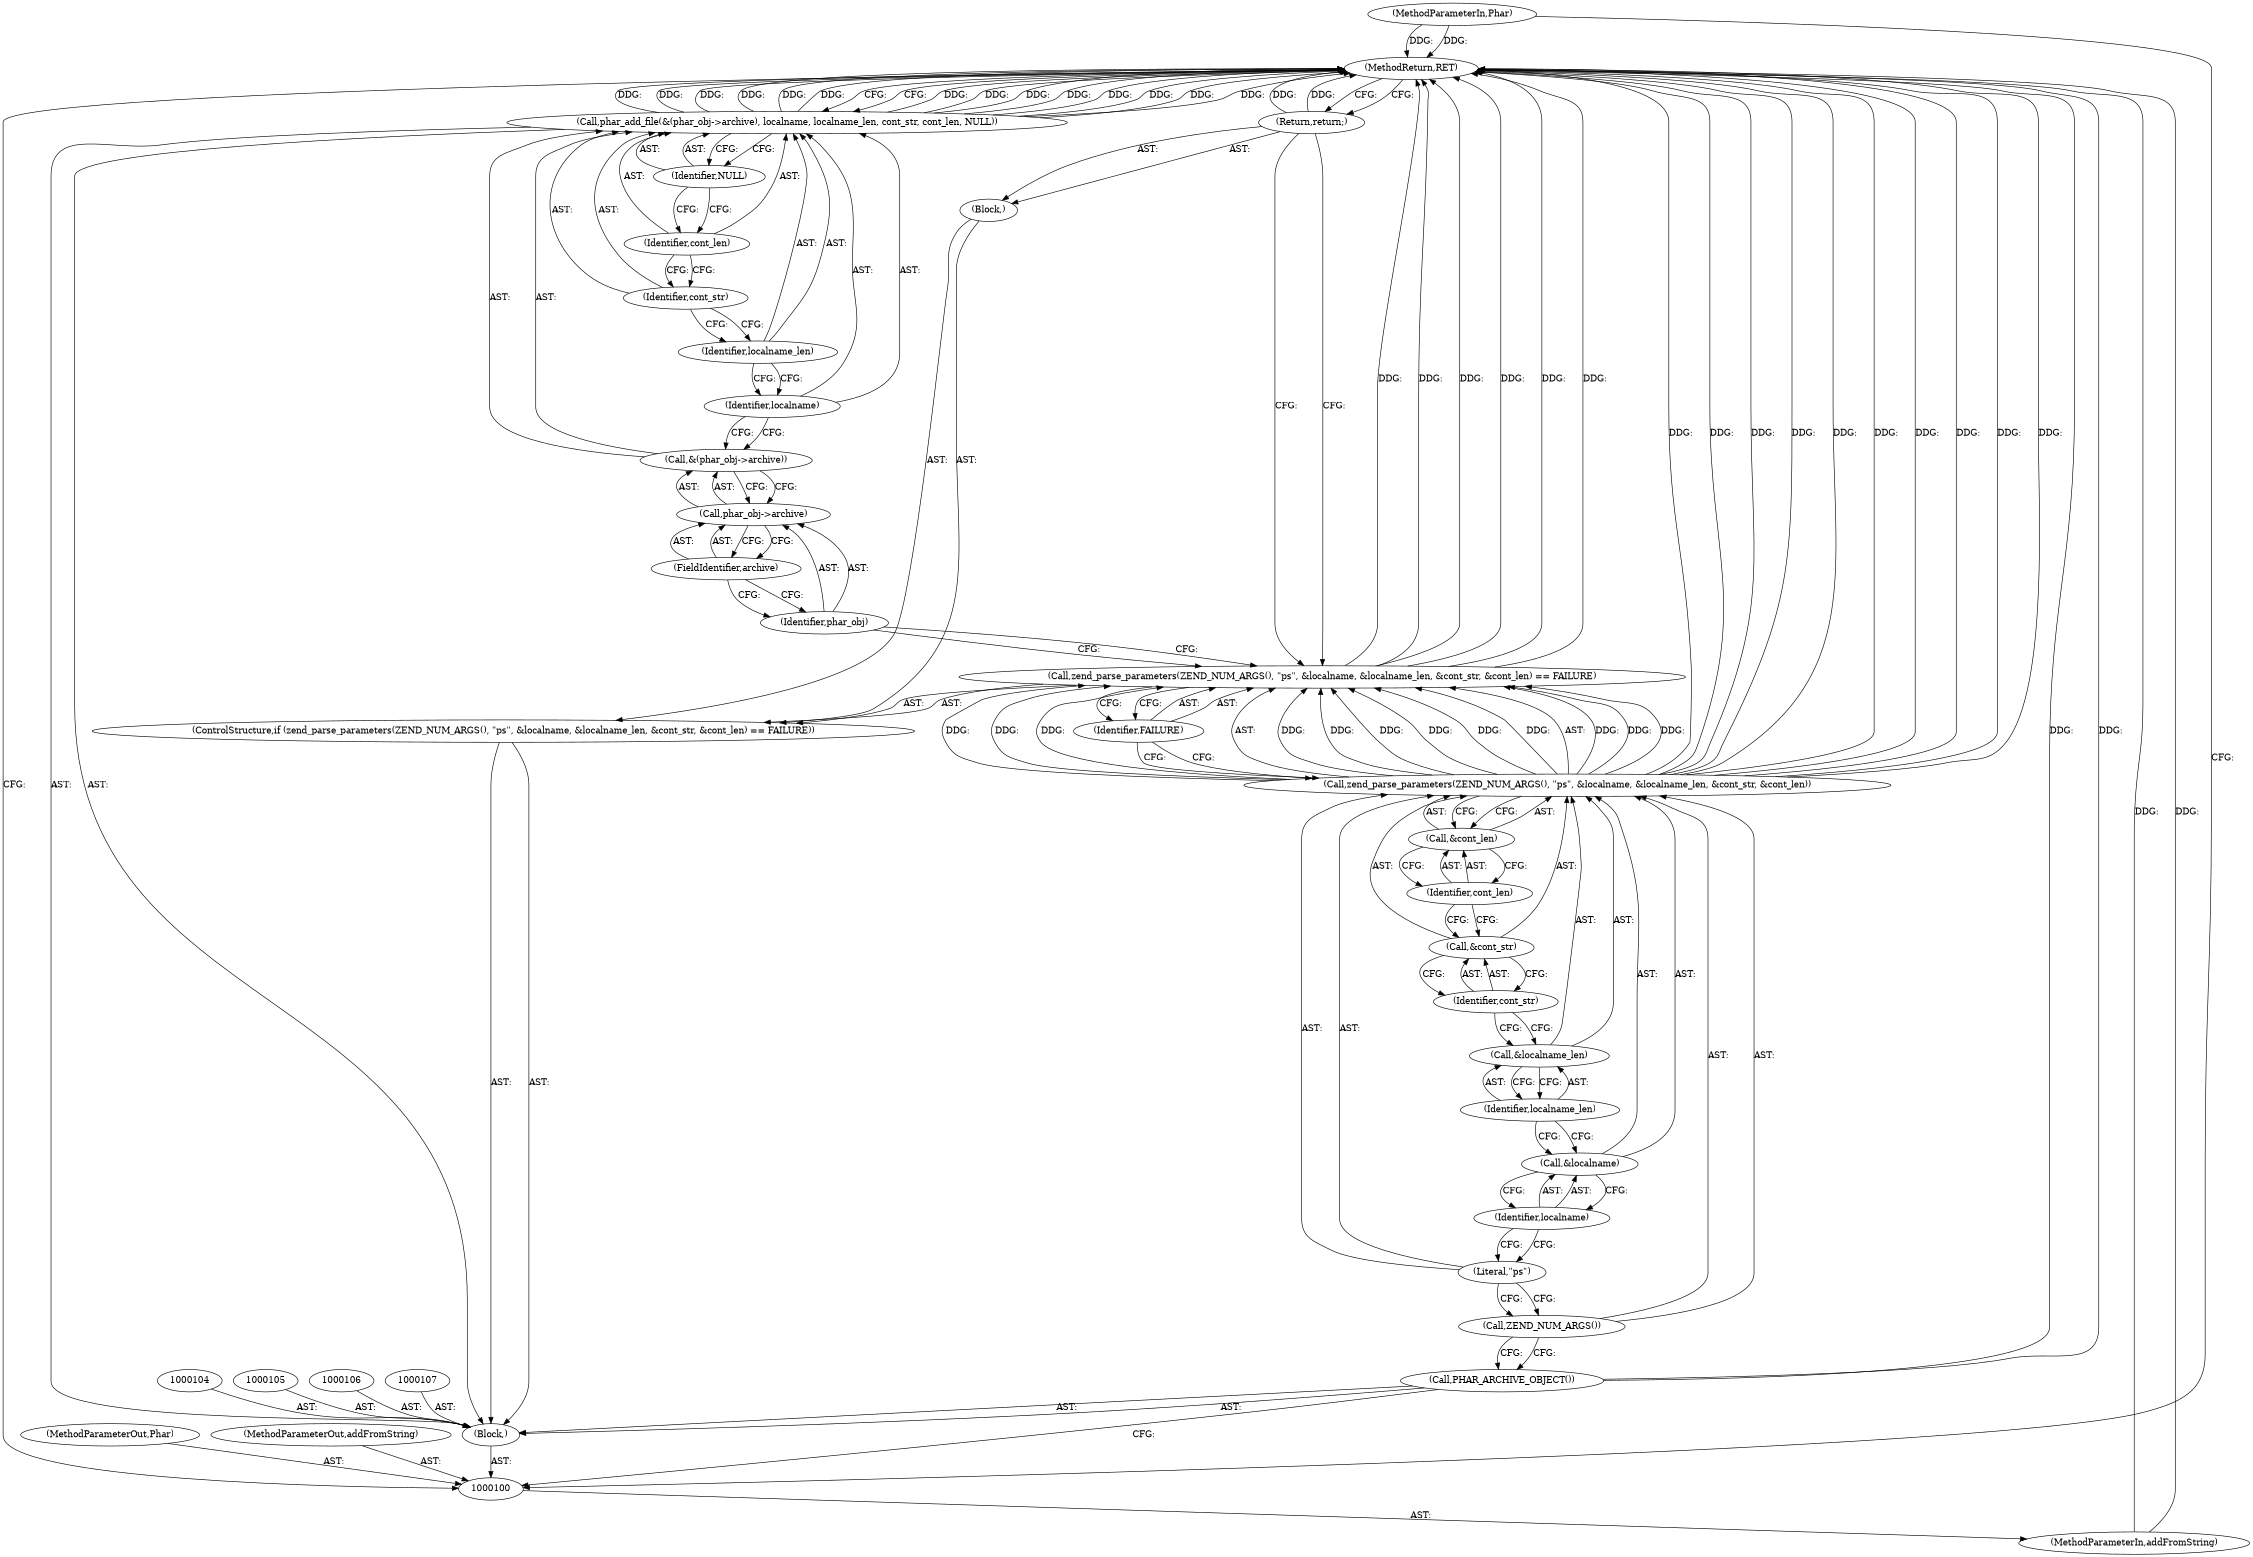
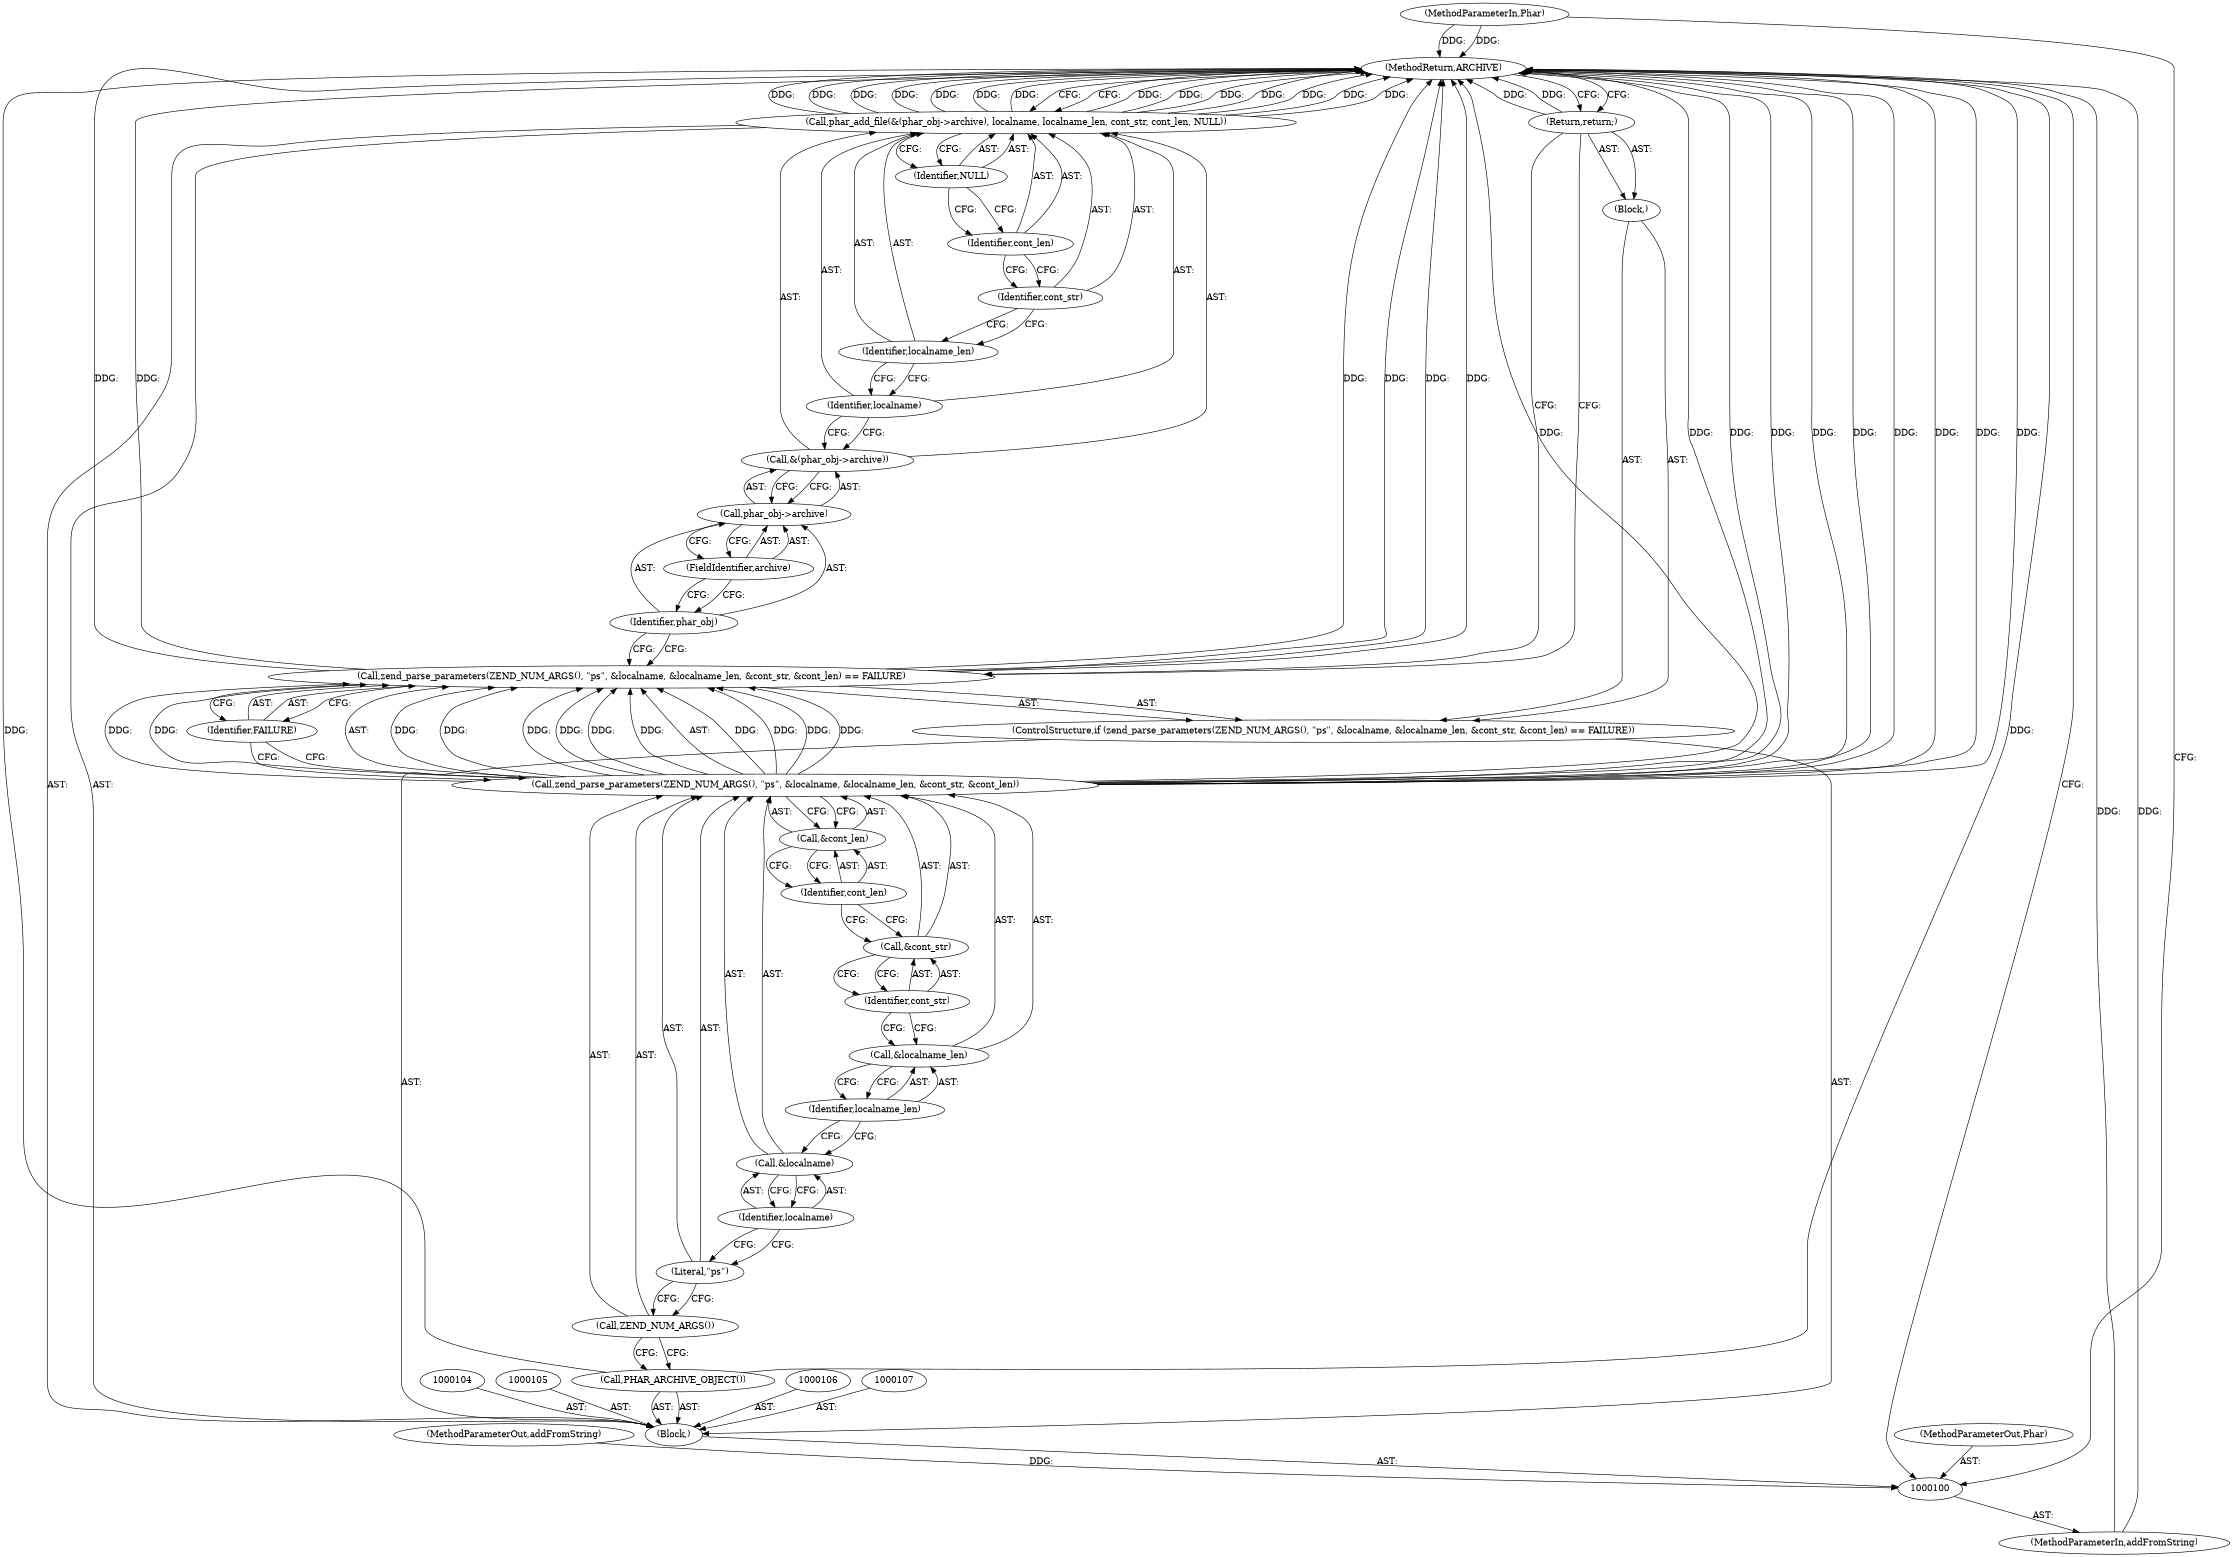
  digraph {
-   n1 [label="(MethodReturn,RET)"]
+   n1 [label="(MethodReturn,ARCHIVE)"]
    n2 [label="(Call,phar_add_file(&(phar_obj->archive), localname, localname_len, cont_str, cont_len, NULL))"]
    n3 [label="(Return,return;)"]
    1000100
    n5 [label="(Identifier,NULL)"]
    n6 [label="(Block,)"]
    n7 [label="(Call,zend_parse_parameters(ZEND_NUM_ARGS(), \"ps\", &localname, &localname_len, &cont_str, &cont_len) == FAILURE)"]
    n8 [label="(Block,)"]
    n9 [label="(MethodParameterIn,addFromString)"]
    n10 [label="(MethodParameterIn,Phar)"]
    n11 [label="(MethodParameterOut,Phar)"]
    n12 [label="(MethodParameterOut,addFromString)"]
    n13 [label="(Identifier,cont_len)"]
    n14 [label="(Call,&(phar_obj->archive))"]
    n15 [label="(Call,phar_obj->archive)"]
    n16 [label="(FieldIdentifier,archive)"]
    n17 [label="(Identifier,phar_obj)"]
    n18 [label="(Identifier,FAILURE)"]
    n19 [label="(ControlStructure,if (zend_parse_parameters(ZEND_NUM_ARGS(), \"ps\", &localname, &localname_len, &cont_str, &cont_len) == FAILURE))"]
    n20 [label="(Identifier,localname)"]
    n21 [label="(Identifier,localname_len)"]
    n22 [label="(Identifier,cont_str)"]
    n23 [label="(Call,PHAR_ARCHIVE_OBJECT())"]
    n24 [label="(Call,zend_parse_parameters(ZEND_NUM_ARGS(), \"ps\", &localname, &localname_len, &cont_str, &cont_len))"]
    n25 [label="(Call,&cont_len)"]
    n26 [label="(Identifier,cont_len)"]
    n27 [label="(Call,ZEND_NUM_ARGS())"]
    n28 [label="(Literal,\"ps\")"]
    n29 [label="(Call,&localname)"]
    n30 [label="(Identifier,localname)"]
    n31 [label="(Call,&localname_len)"]
    n32 [label="(Identifier,localname_len)"]
    n33 [label="(Call,&cont_str)"]
    n34 [label="(Identifier,cont_str)"]
    1000104
    1000105
    1000106
    1000107
    n1 -> n2 [label="CFG: "]
    n1 -> n2 [label="CFG: "]
    n1 -> n3 [label="CFG: "]
    n1 -> n3 [label="CFG: "]
    n1 -> 1000100 [label="CFG: "]
    n2 -> n1 [label="DDG: "]
    n2 -> n1 [label="DDG: "]
    n2 -> n1 [label="DDG: "]
    n2 -> n1 [label="DDG: "]
    n2 -> n1 [label="DDG: "]
    n2 -> n1 [label="DDG: "]
    n2 -> n1 [label="DDG: "]
    n2 -> n1 [label="DDG: "]
    n2 -> n1 [label="DDG: "]
    n2 -> n1 [label="DDG: "]
    n2 -> n1 [label="DDG: "]
    n2 -> n1 [label="DDG: "]
    n2 -> n1 [label="DDG: "]
    n2 -> n1 [label="DDG: "]
    n2 -> n5 [label="CFG: "]
    n2 -> n5 [label="CFG: "]
    n2 -> n6 [label="AST: "]
    n2 -> n6 [label="AST: "]
    n3 -> n1 [label="DDG: "]
    n3 -> n1 [label="DDG: "]
    n3 -> n7 [label="CFG: "]
    n3 -> n7 [label="CFG: "]
    n3 -> n8 [label="AST: "]
    n3 -> n8 [label="AST: "]
    1000100 -> n9 [label="AST: "]
    n5 -> n2 [label="AST: "]
    n5 -> n2 [label="AST: "]
    n5 -> n13 [label="CFG: "]
    n5 -> n13 [label="CFG: "]
    n6 -> 1000100 [label="AST: "]
    n7 -> n1 [label="DDG: "]
    n7 -> n1 [label="DDG: "]
    n7 -> n1 [label="DDG: "]
    n7 -> n1 [label="DDG: "]
    n7 -> n1 [label="DDG: "]
    n7 -> n1 [label="DDG: "]
    n7 -> n18 [label="CFG: "]
    n7 -> n18 [label="CFG: "]
    n7 -> n19 [label="AST: "]
    n7 -> n19 [label="AST: "]
    n8 -> n19 [label="AST: "]
    n8 -> n19 [label="AST: "]
    n9 -> n1 [label="DDG: "]
    n9 -> n1 [label="DDG: "]
    n10 -> n1 [label="DDG: "]
    n10 -> n1 [label="DDG: "]
    n10 -> 1000100 [label="CFG: "]
    n11 -> 1000100 [label="AST: "]
-   n12 -> 1000100 [label="AST: "]
+   n12 -> 1000100 [label="DDG: "]
    n13 -> n2 [label="AST: "]
    n13 -> n2 [label="AST: "]
    n13 -> n22 [label="CFG: "]
    n13 -> n22 [label="CFG: "]
    n14 -> n2 [label="AST: "]
    n14 -> n2 [label="AST: "]
    n14 -> n15 [label="CFG: "]
    n14 -> n15 [label="CFG: "]
    n15 -> n14 [label="AST: "]
    n15 -> n14 [label="AST: "]
    n15 -> n16 [label="CFG: "]
    n15 -> n16 [label="CFG: "]
    n16 -> n15 [label="AST: "]
    n16 -> n15 [label="AST: "]
    n16 -> n17 [label="CFG: "]
    n16 -> n17 [label="CFG: "]
    n17 -> n7 [label="CFG: "]
    n17 -> n7 [label="CFG: "]
    n17 -> n15 [label="AST: "]
    n17 -> n15 [label="AST: "]
    n18 -> n7 [label="AST: "]
    n18 -> n7 [label="AST: "]
    n18 -> n24 [label="CFG: "]
    n18 -> n24 [label="CFG: "]
    n19 -> n6 [label="AST: "]
    n19 -> n6 [label="AST: "]
    n20 -> n2 [label="AST: "]
    n20 -> n2 [label="AST: "]
    n20 -> n14 [label="CFG: "]
    n20 -> n14 [label="CFG: "]
    n21 -> n2 [label="AST: "]
    n21 -> n2 [label="AST: "]
    n21 -> n20 [label="CFG: "]
    n21 -> n20 [label="CFG: "]
    n22 -> n2 [label="AST: "]
    n22 -> n2 [label="AST: "]
    n22 -> n21 [label="CFG: "]
    n22 -> n21 [label="CFG: "]
    n23 -> n1 [label="DDG: "]
    n23 -> n1 [label="DDG: "]
-   n23 -> 1000100 [label="CFG: "]
    n23 -> n6 [label="AST: "]
    n23 -> n6 [label="AST: "]
    n24 -> n1 [label="DDG: "]
    n24 -> n1 [label="DDG: "]
    n24 -> n1 [label="DDG: "]
    n24 -> n1 [label="DDG: "]
    n24 -> n1 [label="DDG: "]
    n24 -> n1 [label="DDG: "]
    n24 -> n1 [label="DDG: "]
    n24 -> n1 [label="DDG: "]
    n24 -> n1 [label="DDG: "]
    n24 -> n1 [label="DDG: "]
    n24 -> n7 [label="AST: "]
    n24 -> n7 [label="DDG: "]
    n24 -> n7 [label="DDG: "]
    n24 -> n7 [label="DDG: "]
    n24 -> n7 [label="DDG: "]
    n24 -> n7 [label="DDG: "]
    n24 -> n7 [label="DDG: "]
    n24 -> n7 [label="AST: "]
    n24 -> n7 [label="DDG: "]
    n24 -> n7 [label="DDG: "]
    n24 -> n7 [label="DDG: "]
    n24 -> n7 [label="DDG: "]
    n24 -> n7 [label="DDG: "]
    n24 -> n7 [label="DDG: "]
    n24 -> n25 [label="CFG: "]
    n24 -> n25 [label="CFG: "]
    n25 -> n24 [label="AST: "]
    n25 -> n24 [label="AST: "]
    n25 -> n26 [label="CFG: "]
    n25 -> n26 [label="CFG: "]
    n26 -> n25 [label="AST: "]
    n26 -> n25 [label="AST: "]
    n26 -> n33 [label="CFG: "]
    n26 -> n33 [label="CFG: "]
    n27 -> n23 [label="CFG: "]
    n27 -> n23 [label="CFG: "]
    n27 -> n24 [label="AST: "]
    n27 -> n24 [label="AST: "]
    n28 -> n24 [label="AST: "]
    n28 -> n24 [label="AST: "]
    n28 -> n27 [label="CFG: "]
    n28 -> n27 [label="CFG: "]
    n29 -> n24 [label="AST: "]
    n29 -> n24 [label="AST: "]
    n29 -> n30 [label="CFG: "]
    n29 -> n30 [label="CFG: "]
    n30 -> n28 [label="CFG: "]
    n30 -> n28 [label="CFG: "]
    n30 -> n29 [label="AST: "]
    n30 -> n29 [label="AST: "]
    n31 -> n24 [label="AST: "]
    n31 -> n24 [label="AST: "]
    n31 -> n32 [label="CFG: "]
    n31 -> n32 [label="CFG: "]
    n32 -> n29 [label="CFG: "]
    n32 -> n29 [label="CFG: "]
    n32 -> n31 [label="AST: "]
    n32 -> n31 [label="AST: "]
    n33 -> n24 [label="AST: "]
    n33 -> n24 [label="AST: "]
    n33 -> n34 [label="CFG: "]
    n33 -> n34 [label="CFG: "]
    n34 -> n31 [label="CFG: "]
    n34 -> n31 [label="CFG: "]
    n34 -> n33 [label="AST: "]
    n34 -> n33 [label="AST: "]
    1000104 -> n6 [label="AST: "]
    1000105 -> n6 [label="AST: "]
    1000106 -> n6 [label="AST: "]
    1000107 -> n6 [label="AST: "]
  }
